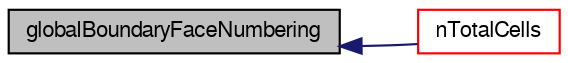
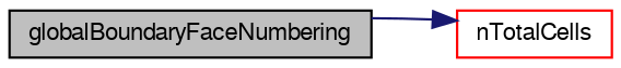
  digraph {
    rankdir=LR
    node [fontname=FreeSans fontsize=10 shape=record]
    n1 [color=black fillcolor=grey75 fontcolor=black height=0.2 label=globalBoundaryFaceNumbering style=filled width=0.4]
    n2 [color=red height=0.2 label=nTotalCells width=0.4]
-   n1 -> n2 [color=midnightblue dir=back fontname=FreeSans fontsize=10 labelfontname=FreeSans labelfontsize=10 style=solid]
+   n2 -> n1 [color=midnightblue dir=back fontname=FreeSans fontsize=10 labelfontname=FreeSans labelfontsize=10 style=solid]
  }
